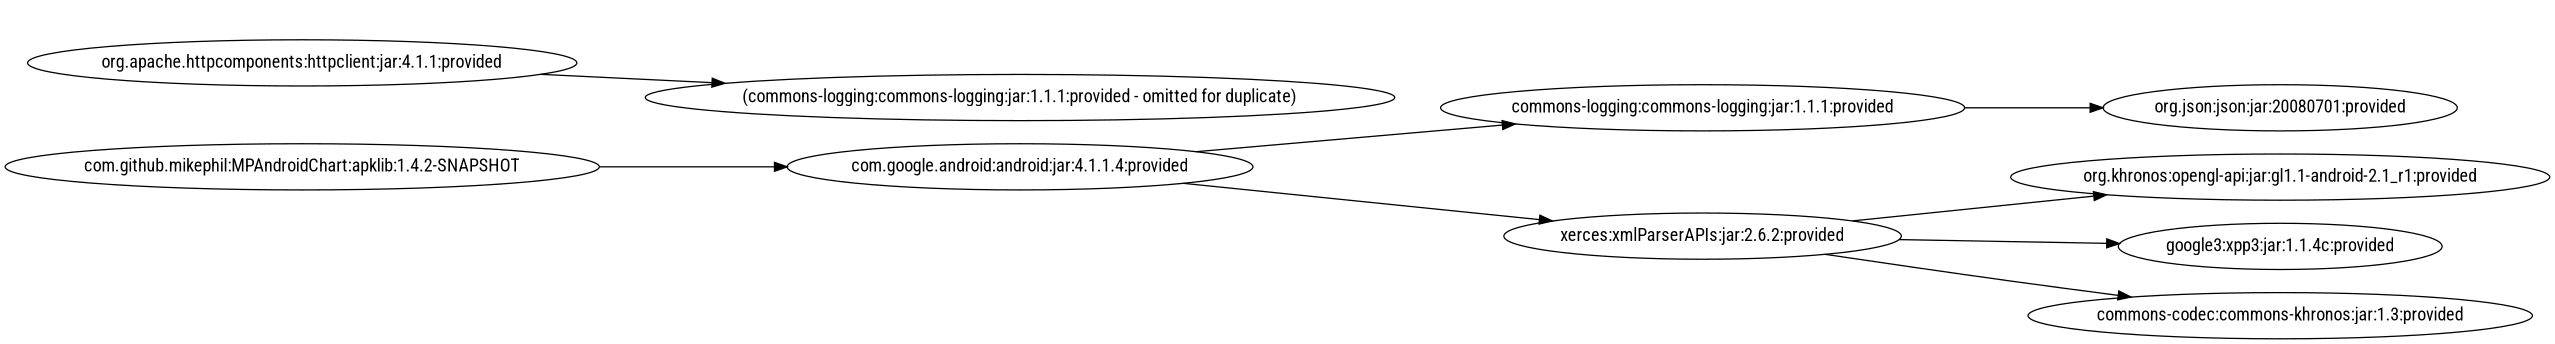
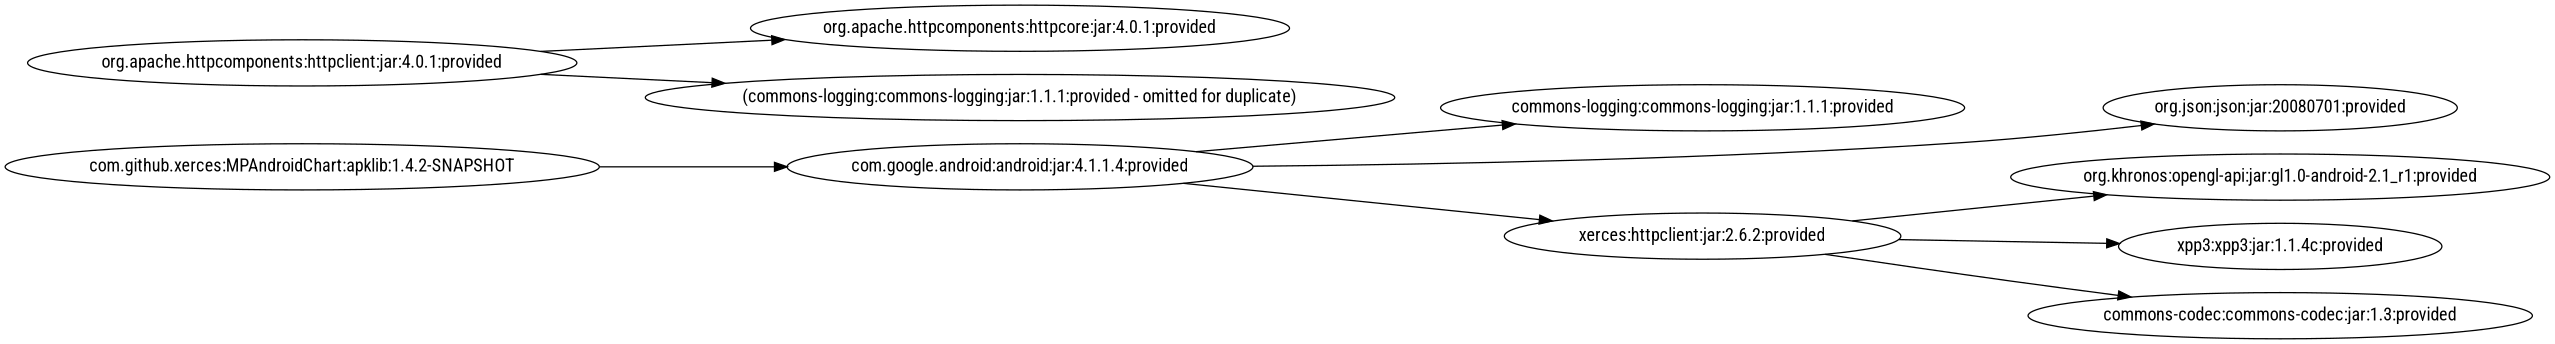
  digraph {
    fontname="Roboto Condensed"
    rankdir=LR
    node [fontname="Roboto Condensed"]
    edge [fontname="Roboto Condensed"]
-   "com.github.mikephil:MPAndroidChart:apklib:1.4.2-SNAPSHOT"
+   "com.github.mikephil:MPAndroidChart:apklib:1.4.2-SNAPSHOT" [label="com.github.xerces:MPAndroidChart:apklib:1.4.2-SNAPSHOT"]
    "com.google.android:android:jar:4.1.1.4:provided"
    "commons-logging:commons-logging:jar:1.1.1:provided"
-   "xerces:xmlParserAPIs:jar:2.6.2:provided"
+   "xerces:xmlParserAPIs:jar:2.6.2:provided" [label="xerces:httpclient:jar:2.6.2:provided"]
    "org.json:json:jar:20080701:provided"
-   "org.apache.httpcomponents:httpclient:jar:4.0.1:provided" [label="org.apache.httpcomponents:httpclient:jar:4.1.1:provided"]
+   "org.apache.httpcomponents:httpclient:jar:4.0.1:provided"
+   "org.apache.httpcomponents:httpcore:jar:4.0.1:provided"
    "(commons-logging:commons-logging:jar:1.1.1:provided - omitted for duplicate)"
-   "org.khronos:opengl-api:jar:gl1.1-android-2.1_r1:provided"
-   "xpp3:xpp3:jar:1.1.4c:provided" [label="google3:xpp3:jar:1.1.4c:provided"]
-   "commons-codec:commons-codec:jar:1.3:provided" [label="commons-codec:commons-khronos:jar:1.3:provided"]
+   "org.khronos:opengl-api:jar:gl1.1-android-2.1_r1:provided" [label="org.khronos:opengl-api:jar:gl1.0-android-2.1_r1:provided"]
+   "xpp3:xpp3:jar:1.1.4c:provided"
+   "commons-codec:commons-codec:jar:1.3:provided"
    "com.github.mikephil:MPAndroidChart:apklib:1.4.2-SNAPSHOT" -> "com.google.android:android:jar:4.1.1.4:provided"
    "com.google.android:android:jar:4.1.1.4:provided" -> "commons-logging:commons-logging:jar:1.1.1:provided"
    "com.google.android:android:jar:4.1.1.4:provided" -> "xerces:xmlParserAPIs:jar:2.6.2:provided"
-   "commons-logging:commons-logging:jar:1.1.1:provided" -> "org.json:json:jar:20080701:provided"
+   "com.google.android:android:jar:4.1.1.4:provided" -> "org.json:json:jar:20080701:provided"
    "xerces:xmlParserAPIs:jar:2.6.2:provided" -> "org.khronos:opengl-api:jar:gl1.1-android-2.1_r1:provided"
    "xerces:xmlParserAPIs:jar:2.6.2:provided" -> "xpp3:xpp3:jar:1.1.4c:provided"
    "xerces:xmlParserAPIs:jar:2.6.2:provided" -> "commons-codec:commons-codec:jar:1.3:provided"
+   "org.apache.httpcomponents:httpclient:jar:4.0.1:provided" -> "org.apache.httpcomponents:httpcore:jar:4.0.1:provided"
    "org.apache.httpcomponents:httpclient:jar:4.0.1:provided" -> "(commons-logging:commons-logging:jar:1.1.1:provided - omitted for duplicate)"
  }
